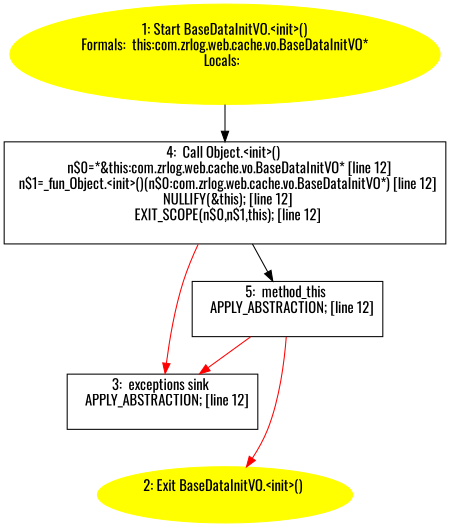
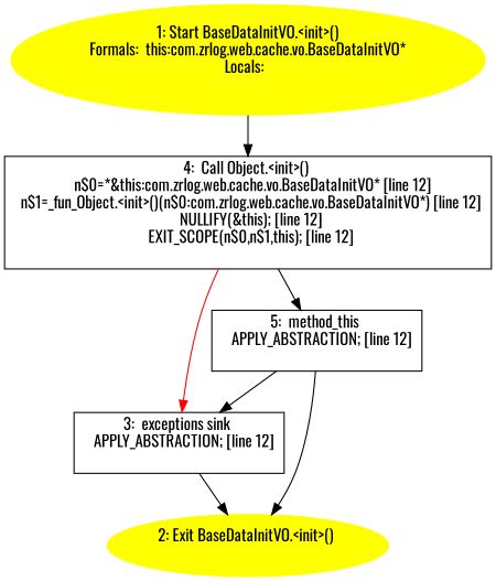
  digraph {
    fontname=Oswald
    node [fontname=Oswald shape=box]
    edge [fontname=Oswald]
    n1 [color=yellow label="1: Start BaseDataInitVO.<init>()\nFormals:  this:com.zrlog.web.cache.vo.BaseDataInitVO*\nLocals:  \n  " style=filled shape=""]
    n2 [label="4:  Call Object.<init>() \n   n$0=*&this:com.zrlog.web.cache.vo.BaseDataInitVO* [line 12]\n  n$1=_fun_Object.<init>()(n$0:com.zrlog.web.cache.vo.BaseDataInitVO*) [line 12]\n  NULLIFY(&this); [line 12]\n  EXIT_SCOPE(n$0,n$1,this); [line 12]\n "]
    n3 [label="3:  exceptions sink \n   APPLY_ABSTRACTION; [line 12]\n "]
    n4 [label="5:  method_this \n   APPLY_ABSTRACTION; [line 12]\n "]
    n5 [color=yellow label="2: Exit BaseDataInitVO.<init>() \n  " style=filled shape=""]
    n1 -> n2
    n2 -> n3 [color=red]
    n2 -> n4
-   n4 -> n3 [color=red]
-   n4 -> n5 [color=red]
+   n3 -> n5
+   n4 -> n3 [color=black]
+   n4 -> n5
  }
